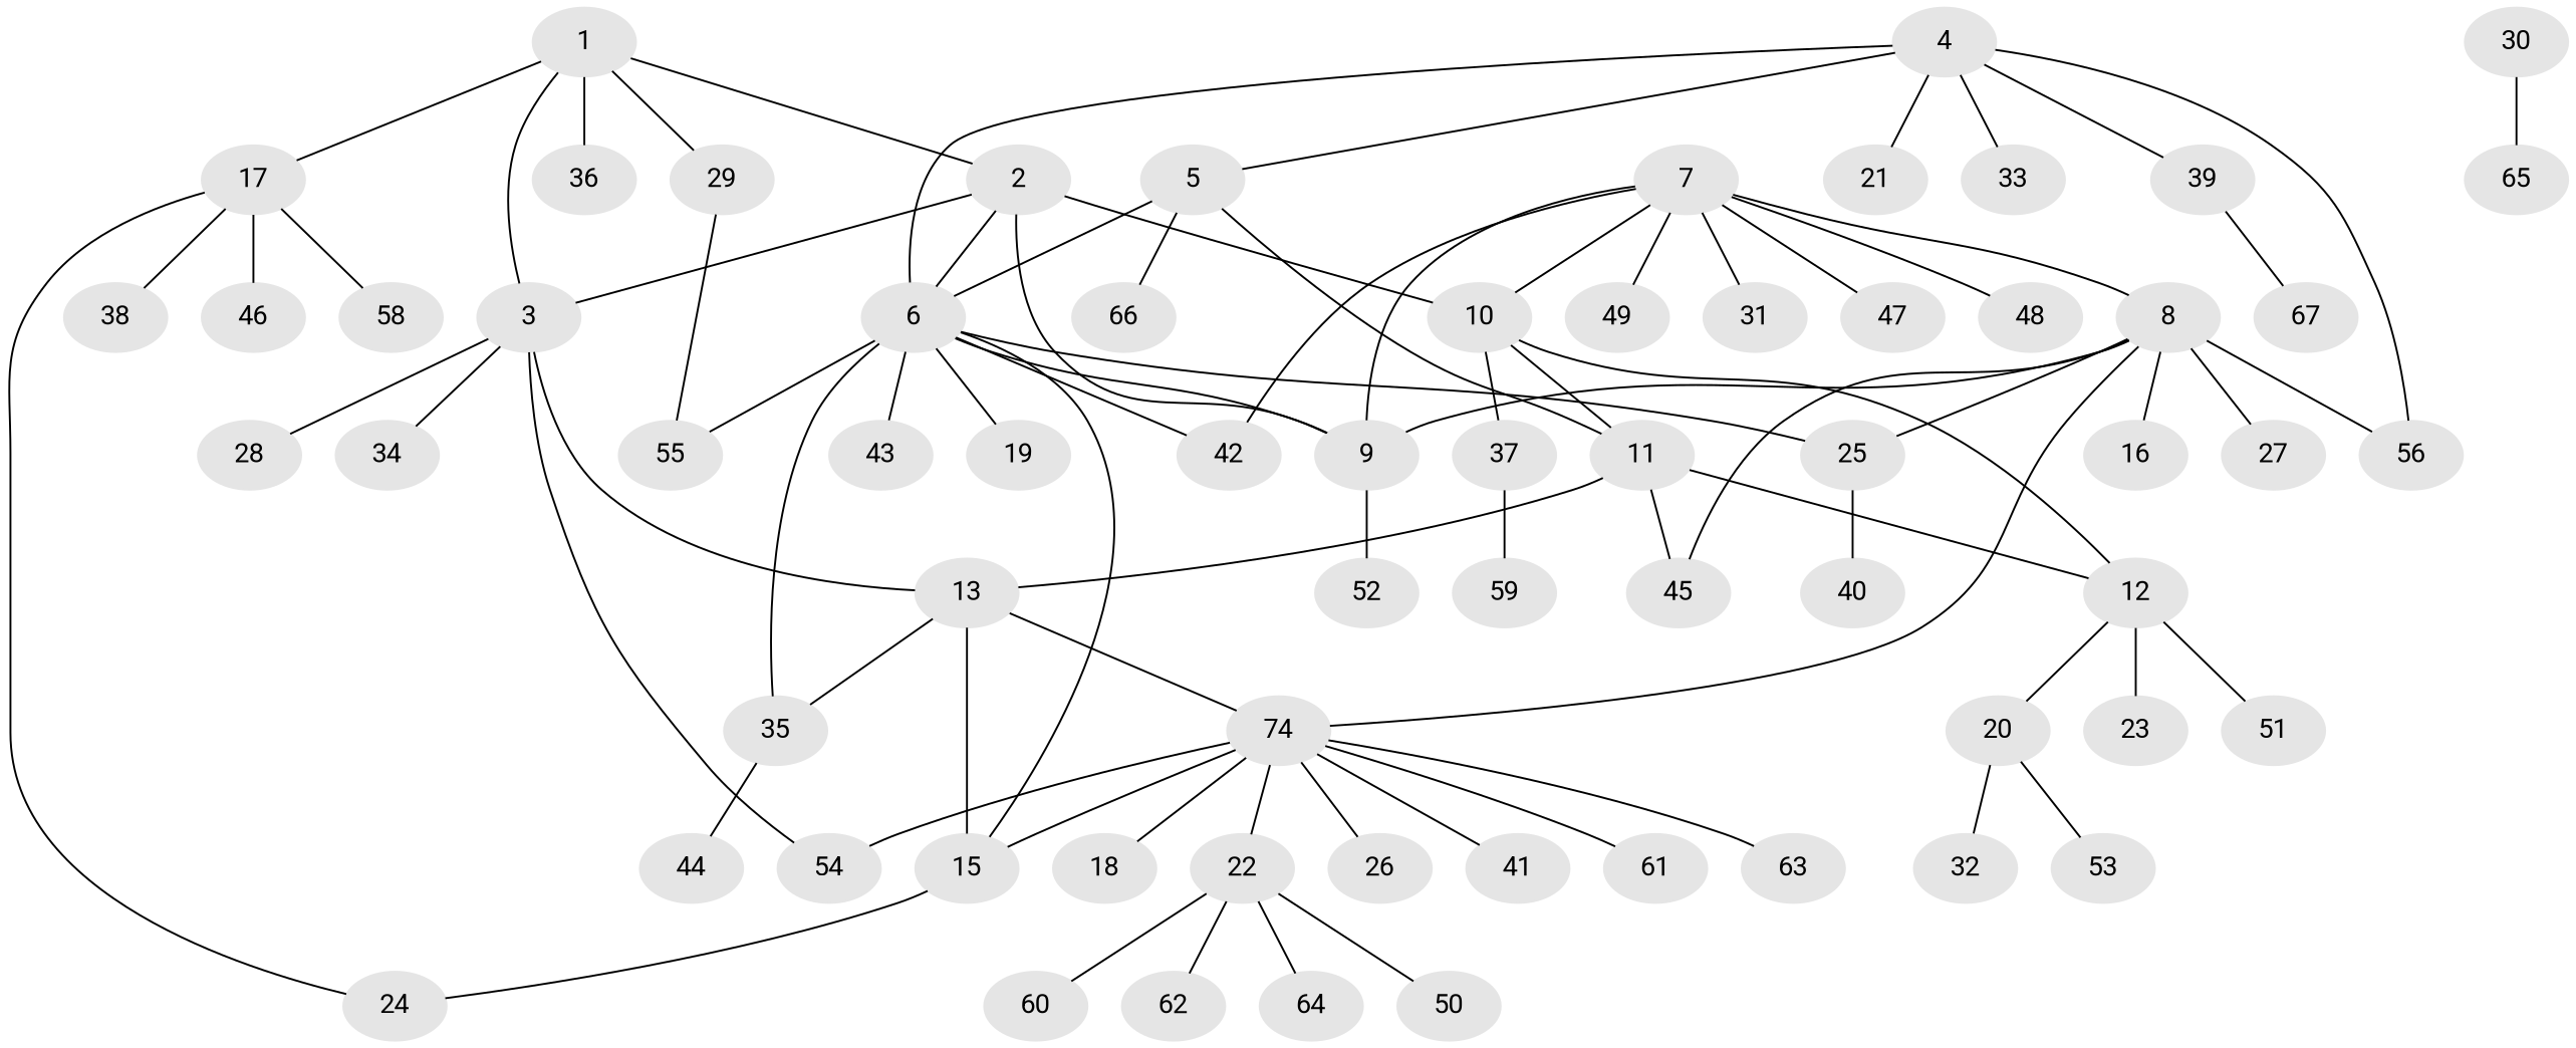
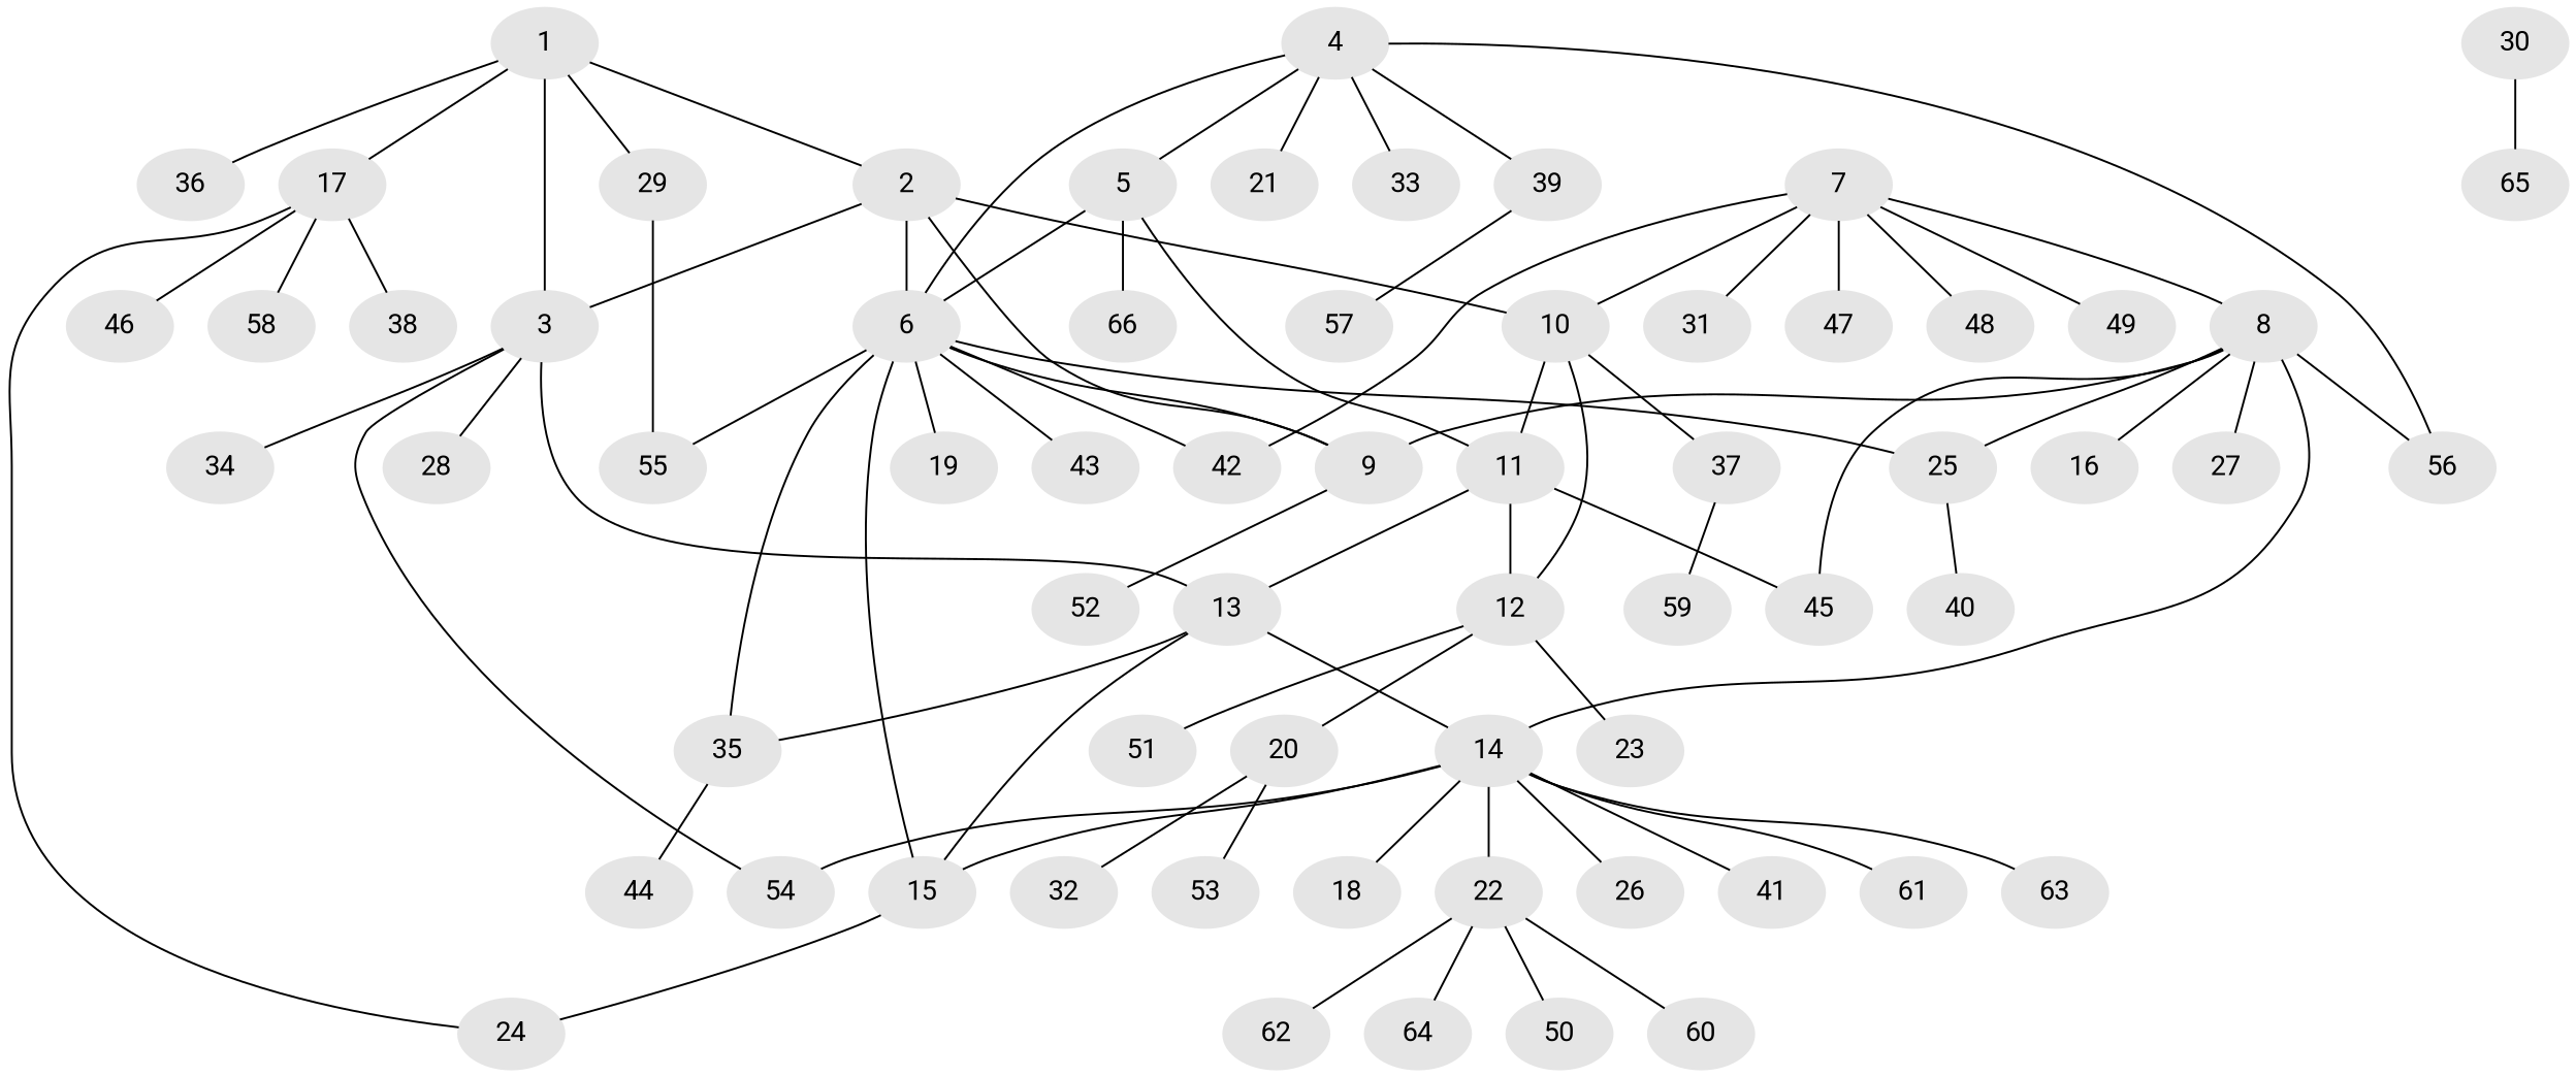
  graph {
    fontname=Roboto
    node [color=gray90 fontname=Roboto style=filled]
    edge [fontname=Roboto]
    1
    2
    3
    17
    29
    36
    6
    9
    10
    13
    28
    34
    54
    24
    38
    46
    58
    55
    15
    19
    25
    35
    42
    43
    52
    11
    12
    37
-   14 [label=74]
+   14
    4
    5
    21
    33
    39
    56
    66
-   57 [label=67]
+   57
    45
    40
    44
    7
    8
    31
    47
    48
    49
    16
    27
    18
    22
    26
    41
    61
    63
    20
    23
    51
    59
    32
    53
    50
    60
    62
    64
    30
    65
    1 -- 2
    1 -- 3
    1 -- 17
    1 -- 29
    1 -- 36
    2 -- 3
    2 -- 6
    2 -- 9
    2 -- 10
    3 -- 13
    3 -- 28
    3 -- 34
    3 -- 54
    17 -- 24
    17 -- 38
    17 -- 46
    17 -- 58
    29 -- 55
    6 -- 9
    6 -- 55
    6 -- 15
    6 -- 19
    6 -- 25
    6 -- 35
    6 -- 42
    6 -- 43
    9 -- 52
    10 -- 11
    10 -- 12
    10 -- 37
    13 -- 15
    13 -- 35
    13 -- 14
    15 -- 24
    25 -- 40
    35 -- 44
    11 -- 13
    11 -- 12
    11 -- 45
    12 -- 20
    12 -- 23
    12 -- 51
    37 -- 59
    14 -- 54
    14 -- 15
    14 -- 18
    14 -- 22
    14 -- 26
    14 -- 41
    14 -- 61
    14 -- 63
    4 -- 6
    4 -- 5
    4 -- 21
    4 -- 33
    4 -- 39
    4 -- 56
    5 -- 6
    5 -- 11
    5 -- 66
    39 -- 57
-   7 -- 9
    7 -- 10
    7 -- 42
    7 -- 8
    7 -- 31
    7 -- 47
    7 -- 48
    7 -- 49
    8 -- 9
    8 -- 25
    8 -- 14
    8 -- 56
    8 -- 45
    8 -- 16
    8 -- 27
    22 -- 50
    22 -- 60
    22 -- 62
    22 -- 64
    20 -- 32
    20 -- 53
    30 -- 65
  }
